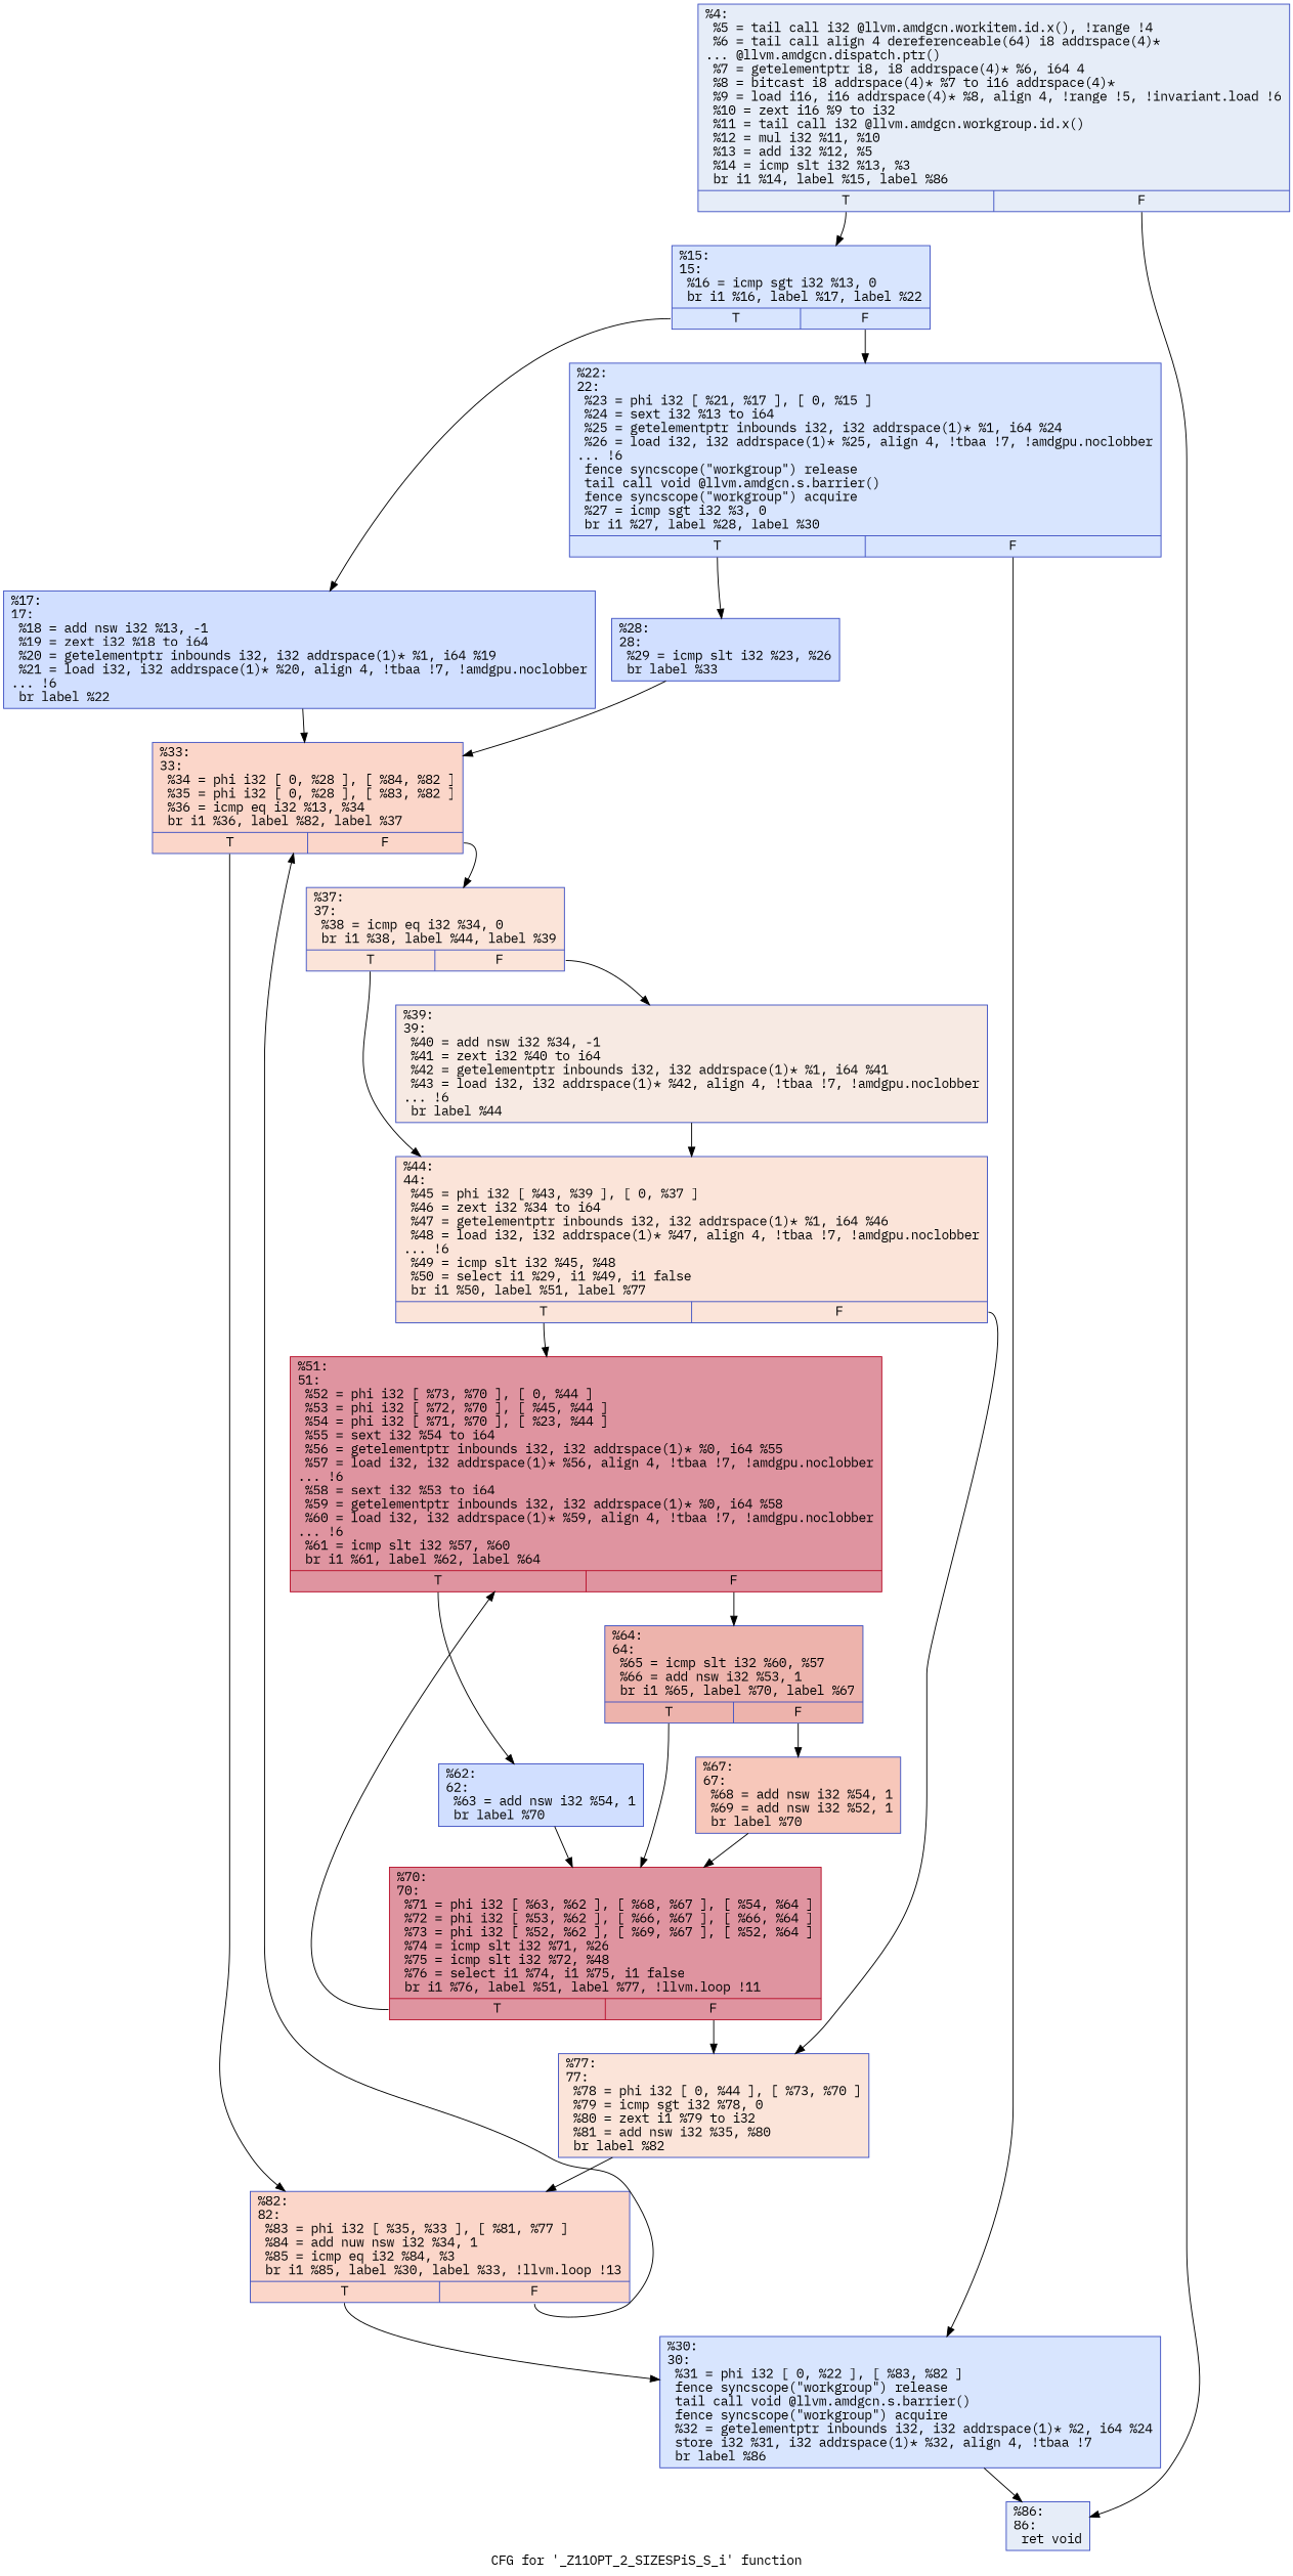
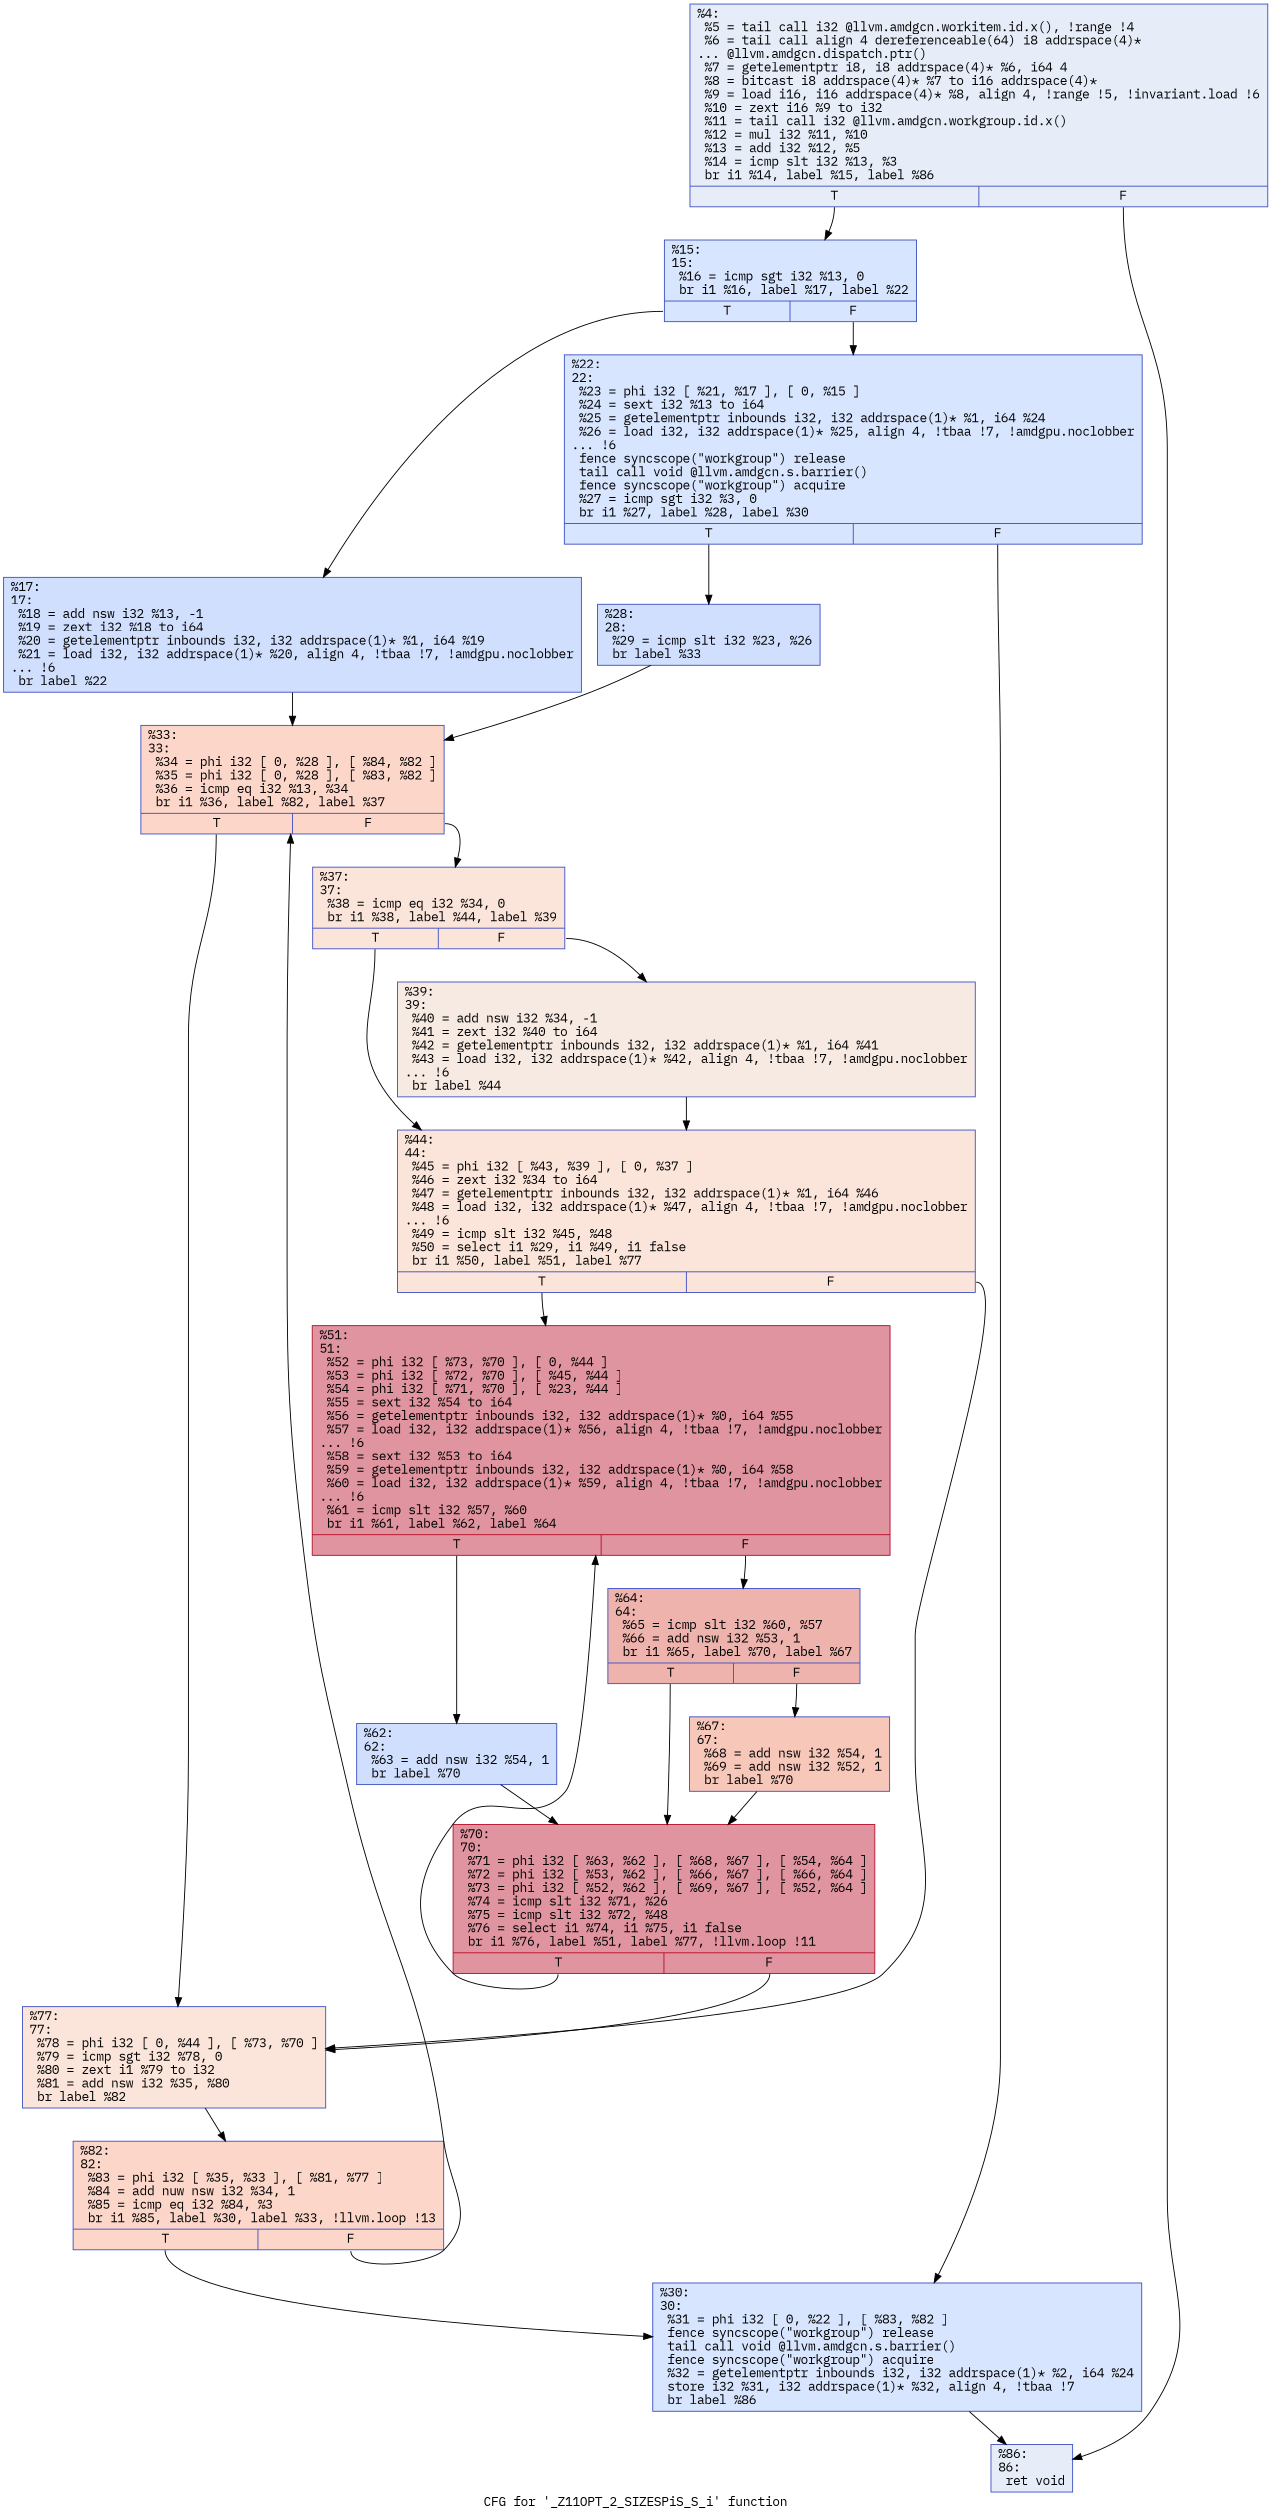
  digraph {
    fontname="IBM Plex Mono"
    label="CFG for '_Z11OPT_2_SIZESPiS_S_i' function"
    node [color="#3d50c3ff" fillcolor="#a7c5fe70" fontname="IBM Plex Mono" shape=record style=filled]
    edge [fontname="IBM Plex Mono" tailport=s0]
    n1 [fillcolor="#c7d7f070" label="{%4:\l  %5 = tail call i32 @llvm.amdgcn.workitem.id.x(), !range !4\l  %6 = tail call align 4 dereferenceable(64) i8 addrspace(4)*\l... @llvm.amdgcn.dispatch.ptr()\l  %7 = getelementptr i8, i8 addrspace(4)* %6, i64 4\l  %8 = bitcast i8 addrspace(4)* %7 to i16 addrspace(4)*\l  %9 = load i16, i16 addrspace(4)* %8, align 4, !range !5, !invariant.load !6\l  %10 = zext i16 %9 to i32\l  %11 = tail call i32 @llvm.amdgcn.workgroup.id.x()\l  %12 = mul i32 %11, %10\l  %13 = add i32 %12, %5\l  %14 = icmp slt i32 %13, %3\l  br i1 %14, label %15, label %86\l|{<s0>T|<s1>F}}"]
    n2 [label="{%15:\l15:                                               \l  %16 = icmp sgt i32 %13, 0\l  br i1 %16, label %17, label %22\l|{<s0>T|<s1>F}}"]
    n3 [fillcolor="#c7d7f070" label="{%86:\l86:                                               \l  ret void\l}"]
    n4 [fillcolor="#96b7ff70" label="{%17:\l17:                                               \l  %18 = add nsw i32 %13, -1\l  %19 = zext i32 %18 to i64\l  %20 = getelementptr inbounds i32, i32 addrspace(1)* %1, i64 %19\l  %21 = load i32, i32 addrspace(1)* %20, align 4, !tbaa !7, !amdgpu.noclobber\l... !6\l  br label %22\l}"]
    n5 [label="{%22:\l22:                                               \l  %23 = phi i32 [ %21, %17 ], [ 0, %15 ]\l  %24 = sext i32 %13 to i64\l  %25 = getelementptr inbounds i32, i32 addrspace(1)* %1, i64 %24\l  %26 = load i32, i32 addrspace(1)* %25, align 4, !tbaa !7, !amdgpu.noclobber\l... !6\l  fence syncscope(\"workgroup\") release\l  tail call void @llvm.amdgcn.s.barrier()\l  fence syncscope(\"workgroup\") acquire\l  %27 = icmp sgt i32 %3, 0\l  br i1 %27, label %28, label %30\l|{<s0>T|<s1>F}}"]
    n6 [fillcolor="#f6a38570" label="{%33:\l33:                                               \l  %34 = phi i32 [ 0, %28 ], [ %84, %82 ]\l  %35 = phi i32 [ 0, %28 ], [ %83, %82 ]\l  %36 = icmp eq i32 %13, %34\l  br i1 %36, label %82, label %37\l|{<s0>T|<s1>F}}"]
    n7 [fillcolor="#96b7ff70" label="{%28:\l28:                                               \l  %29 = icmp slt i32 %23, %26\l  br label %33\l}"]
    n8 [label="{%30:\l30:                                               \l  %31 = phi i32 [ 0, %22 ], [ %83, %82 ]\l  fence syncscope(\"workgroup\") release\l  tail call void @llvm.amdgcn.s.barrier()\l  fence syncscope(\"workgroup\") acquire\l  %32 = getelementptr inbounds i32, i32 addrspace(1)* %2, i64 %24\l  store i32 %31, i32 addrspace(1)* %32, align 4, !tbaa !7\l  br label %86\l}"]
    n9 [fillcolor="#f6a38570" label="{%82:\l82:                                               \l  %83 = phi i32 [ %35, %33 ], [ %81, %77 ]\l  %84 = add nuw nsw i32 %34, 1\l  %85 = icmp eq i32 %84, %3\l  br i1 %85, label %30, label %33, !llvm.loop !13\l|{<s0>T|<s1>F}}"]
    n10 [fillcolor="#f5c1a970" label="{%37:\l37:                                               \l  %38 = icmp eq i32 %34, 0\l  br i1 %38, label %44, label %39\l|{<s0>T|<s1>F}}"]
    n11 [fillcolor="#f5c1a970" label="{%44:\l44:                                               \l  %45 = phi i32 [ %43, %39 ], [ 0, %37 ]\l  %46 = zext i32 %34 to i64\l  %47 = getelementptr inbounds i32, i32 addrspace(1)* %1, i64 %46\l  %48 = load i32, i32 addrspace(1)* %47, align 4, !tbaa !7, !amdgpu.noclobber\l... !6\l  %49 = icmp slt i32 %45, %48\l  %50 = select i1 %29, i1 %49, i1 false\l  br i1 %50, label %51, label %77\l|{<s0>T|<s1>F}}"]
    n12 [fillcolor="#eed0c070" label="{%39:\l39:                                               \l  %40 = add nsw i32 %34, -1\l  %41 = zext i32 %40 to i64\l  %42 = getelementptr inbounds i32, i32 addrspace(1)* %1, i64 %41\l  %43 = load i32, i32 addrspace(1)* %42, align 4, !tbaa !7, !amdgpu.noclobber\l... !6\l  br label %44\l}"]
    n13 [color="#b70d28ff" fillcolor="#b70d2870" label="{%51:\l51:                                               \l  %52 = phi i32 [ %73, %70 ], [ 0, %44 ]\l  %53 = phi i32 [ %72, %70 ], [ %45, %44 ]\l  %54 = phi i32 [ %71, %70 ], [ %23, %44 ]\l  %55 = sext i32 %54 to i64\l  %56 = getelementptr inbounds i32, i32 addrspace(1)* %0, i64 %55\l  %57 = load i32, i32 addrspace(1)* %56, align 4, !tbaa !7, !amdgpu.noclobber\l... !6\l  %58 = sext i32 %53 to i64\l  %59 = getelementptr inbounds i32, i32 addrspace(1)* %0, i64 %58\l  %60 = load i32, i32 addrspace(1)* %59, align 4, !tbaa !7, !amdgpu.noclobber\l... !6\l  %61 = icmp slt i32 %57, %60\l  br i1 %61, label %62, label %64\l|{<s0>T|<s1>F}}"]
    n14 [fillcolor="#f5c1a970" label="{%77:\l77:                                               \l  %78 = phi i32 [ 0, %44 ], [ %73, %70 ]\l  %79 = icmp sgt i32 %78, 0\l  %80 = zext i1 %79 to i32\l  %81 = add nsw i32 %35, %80\l  br label %82\l}"]
    n15 [fillcolor="#96b7ff70" label="{%62:\l62:                                               \l  %63 = add nsw i32 %54, 1\l  br label %70\l}"]
    n16 [fillcolor="#d6524470" label="{%64:\l64:                                               \l  %65 = icmp slt i32 %60, %57\l  %66 = add nsw i32 %53, 1\l  br i1 %65, label %70, label %67\l|{<s0>T|<s1>F}}"]
    n17 [color="#b70d28ff" fillcolor="#b70d2870" label="{%70:\l70:                                               \l  %71 = phi i32 [ %63, %62 ], [ %68, %67 ], [ %54, %64 ]\l  %72 = phi i32 [ %53, %62 ], [ %66, %67 ], [ %66, %64 ]\l  %73 = phi i32 [ %52, %62 ], [ %69, %67 ], [ %52, %64 ]\l  %74 = icmp slt i32 %71, %26\l  %75 = icmp slt i32 %72, %48\l  %76 = select i1 %74, i1 %75, i1 false\l  br i1 %76, label %51, label %77, !llvm.loop !11\l|{<s0>T|<s1>F}}"]
    n18 [fillcolor="#ec7f6370" label="{%67:\l67:                                               \l  %68 = add nsw i32 %54, 1\l  %69 = add nsw i32 %52, 1\l  br label %70\l}"]
    n1 -> n2
    n1 -> n3 [tailport=s1]
    n2 -> n4
    n2 -> n5 [tailport=s1]
    n4 -> n6
    n5 -> n7
    n5 -> n8 [tailport=s1]
-   n6 -> n9
+   n6 -> n14
    n6 -> n10 [tailport=s1]
    n7 -> n6
    n8 -> n3
    n9 -> n6 [tailport=s1]
    n9 -> n8
    n10 -> n11
    n10 -> n12 [tailport=s1]
    n11 -> n13
    n11 -> n14 [tailport=s1]
    n12 -> n11
    n13 -> n15
    n13 -> n16 [tailport=s1]
    n14 -> n9
    n15 -> n17
    n16 -> n17
    n16 -> n18 [tailport=s1]
    n17 -> n13
    n17 -> n14 [tailport=s1]
    n18 -> n17
  }
